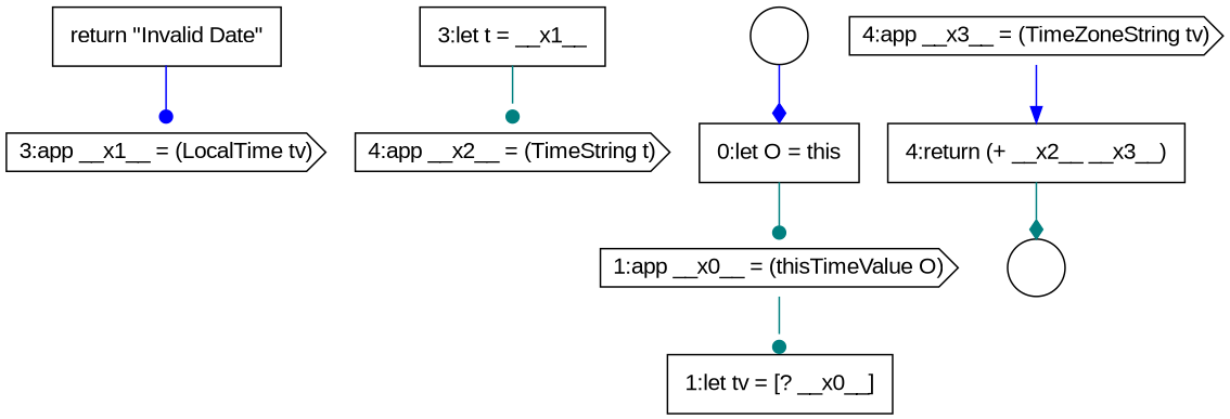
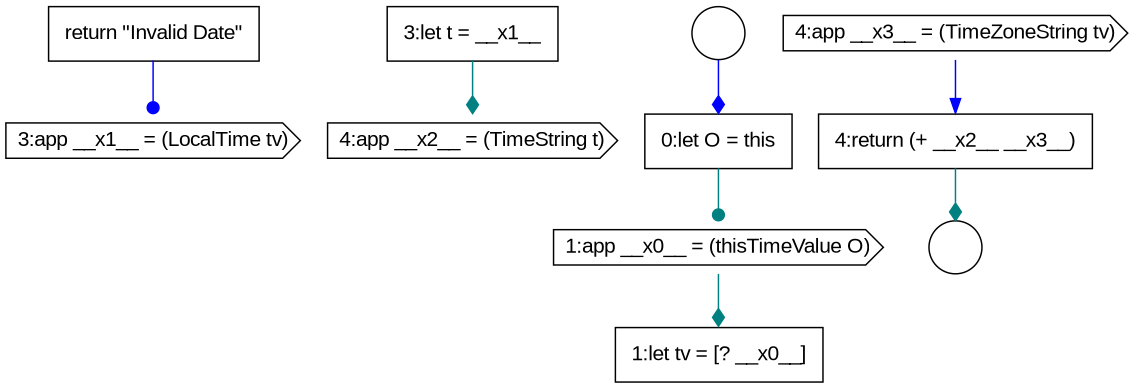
  digraph {
    fontname="Liberation Sans"
    node [color=black fillcolor=white fontname="Liberation Sans" shape=none style=filled]
    edge [arrowhead=diamond color=teal fontname="Liberation Sans"]
    n1 [label=<<font color="black">3:app __x1__ = (LocalTime tv)</font>> shape=cds]
    n2 [label=<<font color="black">     <table border="0" cellborder="1" cellspacing="0" cellpadding="10">       <tr><td align="left">3:let t = __x1__</td></tr>     </table>   </font>> margin=0]
    n3 [label=<<font color="black">4:app __x2__ = (TimeString t)</font>> shape=cds]
    n4 [label=<<font color="black">1:app __x0__ = (thisTimeValue O)</font>> shape=cds]
    n5 [label=<<font color="black">     <table border="0" cellborder="1" cellspacing="0" cellpadding="10">       <tr><td align="left">1:let tv = [? __x0__]</td></tr>     </table>   </font>> margin=0]
    n6 [label=<<font color="black">     <table border="0" cellborder="1" cellspacing="0" cellpadding="10">       <tr><td align="left">0:let O = this</td></tr>     </table>   </font>> margin=0]
    n7 [label=<<font color="black">     <table border="0" cellborder="1" cellspacing="0" cellpadding="10">       <tr><td align="left">return &quot;Invalid Date&quot;</td></tr>     </table>   </font>> margin=0]
    n8 [label=<<font color="black">4:app __x3__ = (TimeZoneString tv)</font>> shape=cds]
    n9 [label=<<font color="black">     <table border="0" cellborder="1" cellspacing="0" cellpadding="10">       <tr><td align="left">4:return (+ __x2__ __x3__)</td></tr>     </table>   </font>> margin=0]
    n10 [label=" " shape=circle]
    n11 [label=" " shape=circle]
-   n2 -> n3 [arrowhead=dot]
-   n4 -> n5 [arrowhead=dot]
+   n2 -> n3
+   n4 -> n5
    n6 -> n4 [arrowhead=dot]
    n7 -> n1 [arrowhead=dot color=blue]
    n8 -> n9 [arrowhead=normal color=blue]
    n9 -> n10
    n11 -> n6 [color=blue]
  }
